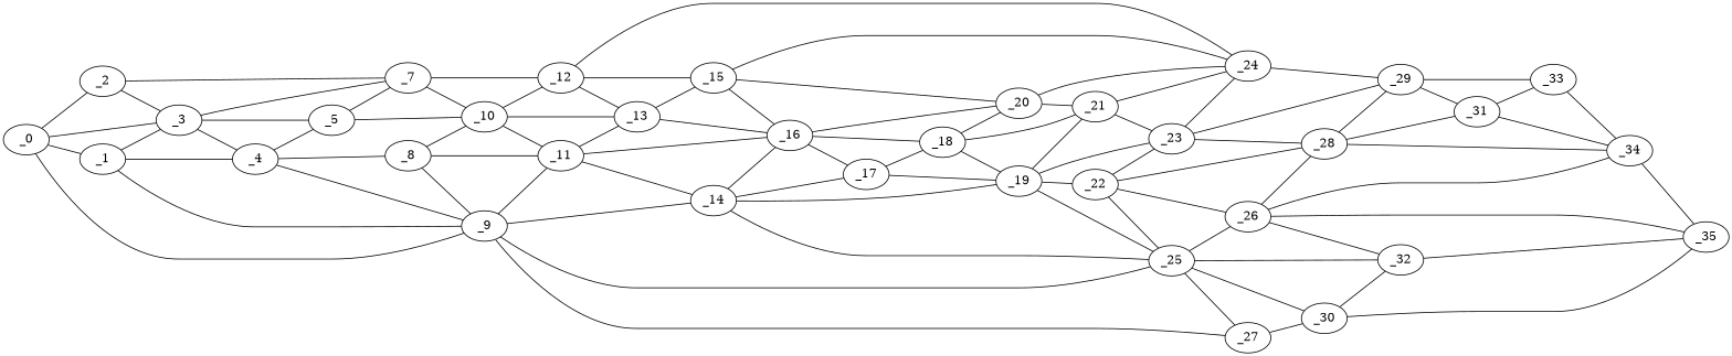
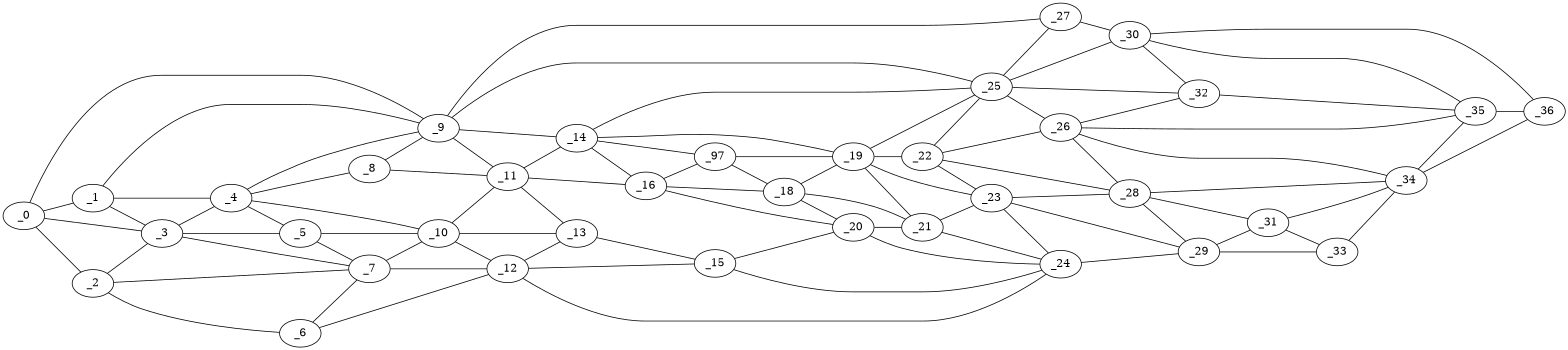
  graph {
    rankdir=LR
    node [x=75 y=58]
    edge [valence=2]
    _0 [x=12]
    _1 [x=16]
    _2 [x=23 y=84]
    _3 [x=25 y=79]
    _9 [x=38 y=56]
    _4 [x=27 y=63]
+   _6 [x=33 y=97]
    _7 [x=34 y=89]
    _5 [x=31 y=74]
    _27 [x=100 y=31]
    _11 [x=45 y=70]
    _14 [x=54]
    _25 [x=95 y=36]
    _30 [x=105 y=34]
    _8 [x=36 y=71]
    _12 [x=48 y=94]
    _10 [x=40 y=85]
    _13 [x=49 y=83]
    _16 [x=61 y=74]
-   _17 [x=70 y=64]
+   _17 [x=70 y=64 label=_97]
    _19 [y=63]
    _26 [x=99 y=56]
    _32 [x=108 y=40]
    _35 [x=115 y=44]
+   _36 [x=122 y=46]
    _15 [x=55 y=90]
    _24 [x=87 y=86]
    _20 [y=85]
    _29 [x=103 y=82]
    _18 [x=73 y=77]
    _21 [x=80 y=76]
    _22 [x=84 y=61]
    _23 [x=84 y=69]
    _28 [x=101 y=66]
    _34 [x=113 y=62]
    _31 [x=107 y=70]
    _33 [x=112 y=77]
    _0 -- _1
    _0 -- _2 [valence=1]
    _0 -- _3 [valence=1]
    _0 -- _9 [valence=1]
    _1 -- _3
    _1 -- _9 [valence=1]
    _1 -- _4 [valence=1]
    _2 -- _3
+   _2 -- _6 [valence=1]
    _2 -- _7 [valence=1]
    _3 -- _4
    _3 -- _7
    _3 -- _5 [valence=1]
    _9 -- _27
    _9 -- _11
    _9 -- _14
    _9 -- _25
    _4 -- _9
    _4 -- _5
    _4 -- _8
+   _6 -- _7
+   _6 -- _12 [valence=1]
    _7 -- _12
    _7 -- _10 [valence=1]
    _5 -- _7
    _5 -- _10
    _27 -- _30 [valence=1]
    _11 -- _14 [valence=1]
    _11 -- _13 [valence=1]
    _11 -- _16
    _14 -- _25 [valence=1]
    _14 -- _16 [valence=1]
    _14 -- _17 [valence=1]
    _14 -- _19
    _25 -- _27 [valence=1]
    _25 -- _30
    _25 -- _26 [valence=1]
    _25 -- _32
    _30 -- _32
    _30 -- _35
+   _30 -- _36 [valence=1]
    _8 -- _9
    _8 -- _11
-   _8 -- _10 [valence=1]
+   _4 -- _10 [valence=1]
    _12 -- _13 [valence=1]
    _12 -- _15
    _12 -- _24 [valence=1]
    _10 -- _11
    _10 -- _12
    _10 -- _13
-   _13 -- _16 [valence=1]
    _13 -- _15
    _16 -- _17
    _16 -- _20 [valence=1]
    _16 -- _18
    _17 -- _19
    _17 -- _18 [valence=1]
    _19 -- _25 [valence=1]
    _19 -- _21
    _19 -- _22 [valence=1]
    _19 -- _23 [valence=1]
    _26 -- _32
    _26 -- _35
    _26 -- _28 [valence=1]
    _26 -- _34
    _32 -- _35
-   _15 -- _16
+   _35 -- _36
    _15 -- _24 [valence=1]
    _15 -- _20
    _24 -- _29 [valence=1]
    _20 -- _24 [valence=1]
    _20 -- _21
    _29 -- _31
    _29 -- _33 [valence=1]
    _18 -- _19
    _18 -- _20 [valence=1]
    _18 -- _21 [valence=1]
    _21 -- _24
    _21 -- _23
    _22 -- _25
    _22 -- _26
    _22 -- _23
    _22 -- _28
    _23 -- _24 [valence=1]
    _23 -- _29
    _23 -- _28
    _28 -- _29 [valence=1]
    _28 -- _34
    _28 -- _31
    _34 -- _35 [valence=1]
+   _34 -- _36 [valence=1]
    _31 -- _34
    _31 -- _33
    _33 -- _34 [valence=1]
  }
